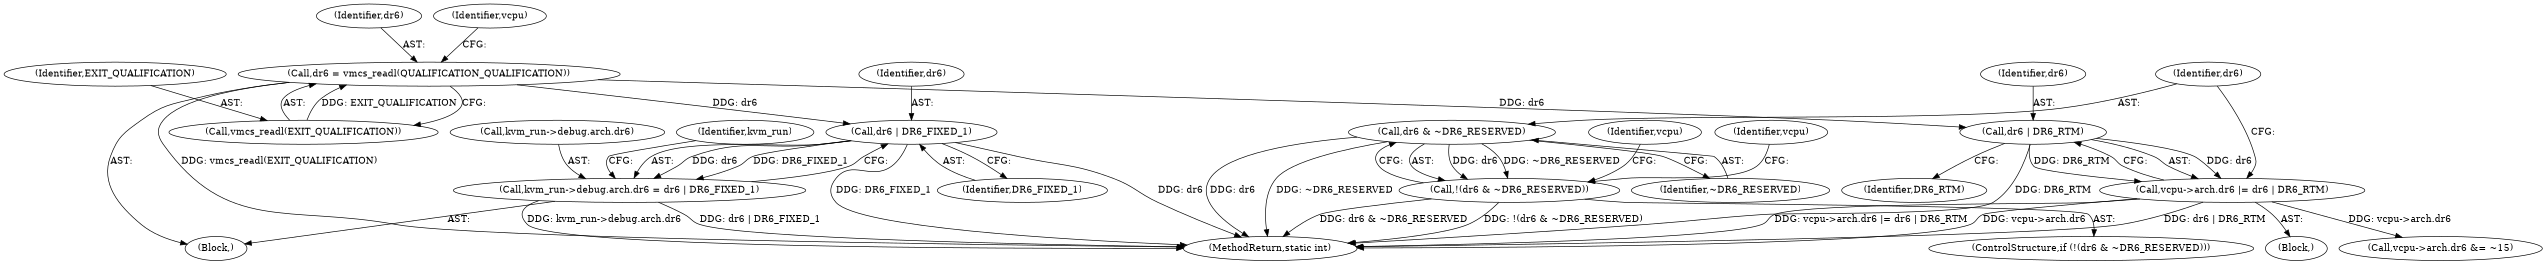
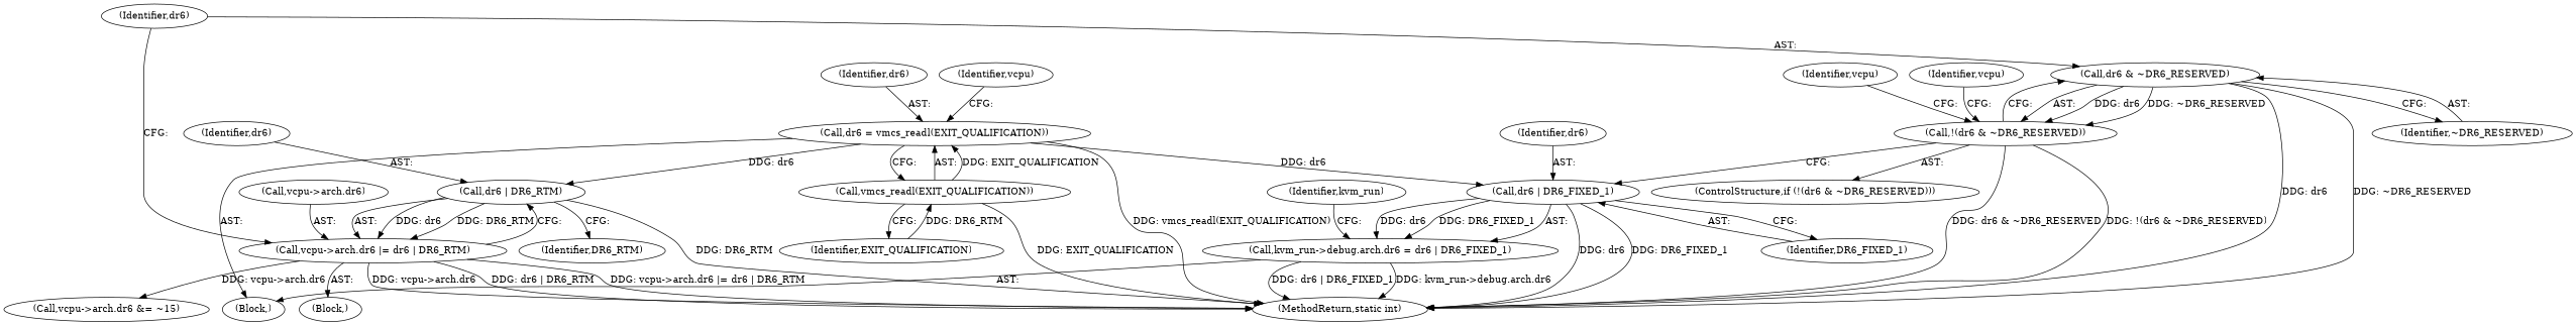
  digraph {
-   n1 [label="(Call,dr6 = vmcs_readl(QUALIFICATION_QUALIFICATION))"]
+   n1 [label="(Call,dr6 = vmcs_readl(EXIT_QUALIFICATION))"]
    n2 [label="(Call,vmcs_readl(EXIT_QUALIFICATION))"]
    n3 [label="(Call,dr6 | DR6_RTM)"]
    n4 [label="(Call,dr6 | DR6_FIXED_1)"]
    n5 [label="(MethodReturn,static int)"]
    n6 [label="(Block,)"]
    n7 [label="(Identifier,EXIT_QUALIFICATION)"]
    n8 [label="(Call,vcpu->arch.dr6 |= dr6 | DR6_RTM)"]
    n9 [label="(Identifier,DR6_RTM)"]
    n10 [label="(Call,kvm_run->debug.arch.dr6 = dr6 | DR6_FIXED_1)"]
    n11 [label="(Identifier,DR6_FIXED_1)"]
    n12 [label="(Block,)"]
    n13 [label="(Call,vcpu->arch.dr6 &= ~15)"]
    n14 [label="(Call,dr6 & ~DR6_RESERVED)"]
    n15 [label="(Call,!(dr6 & ~DR6_RESERVED))"]
    n16 [label="(Identifier,~DR6_RESERVED)"]
    n17 [label="(ControlStructure,if (!(dr6 & ~DR6_RESERVED)))"]
    n18 [label="(Identifier,dr6)"]
    n19 [label="(Identifier,dr6)"]
    n20 [label="(Identifier,vcpu)"]
-   n21 [label="(Call,kvm_run->debug.arch.dr6)"]
    n22 [label="(Identifier,kvm_run)"]
    n23 [label="(Identifier,dr6)"]
    n24 [label="(Identifier,vcpu)"]
    n25 [label="(Identifier,vcpu)"]
    n26 [label="(Identifier,dr6)"]
+   n27 [label="(Call,vcpu->arch.dr6)"]
    n1 -> n2 [label="CFG: "]
    n1 -> n3 [label="DDG: dr6"]
    n1 -> n4 [label="DDG: dr6"]
    n1 -> n5 [label="DDG: vmcs_readl(EXIT_QUALIFICATION)"]
    n1 -> n6 [label="AST: "]
    n2 -> n1 [label="AST: "]
    n2 -> n1 [label="DDG: EXIT_QUALIFICATION"]
+   n2 -> n5 [label="DDG: EXIT_QUALIFICATION"]
+   n2 -> n7 [label="CFG: "]
    n3 -> n5 [label="DDG: DR6_RTM"]
    n3 -> n8 [label="AST: "]
    n3 -> n8 [label="DDG: dr6"]
    n3 -> n8 [label="DDG: DR6_RTM"]
    n3 -> n9 [label="CFG: "]
    n4 -> n5 [label="DDG: dr6"]
    n4 -> n5 [label="DDG: DR6_FIXED_1"]
    n4 -> n10 [label="AST: "]
    n4 -> n10 [label="DDG: dr6"]
    n4 -> n10 [label="DDG: DR6_FIXED_1"]
    n4 -> n11 [label="CFG: "]
-   n7 -> n2 [label="AST: "]
+   n7 -> n2 [label="DDG: DR6_RTM"]
    n8 -> n3 [label="CFG: "]
    n8 -> n5 [label="DDG: vcpu->arch.dr6"]
    n8 -> n5 [label="DDG: dr6 | DR6_RTM"]
    n8 -> n5 [label="DDG: vcpu->arch.dr6 |= dr6 | DR6_RTM"]
    n8 -> n12 [label="AST: "]
    n8 -> n13 [label="DDG: vcpu->arch.dr6"]
-   n10 -> n4 [label="CFG: "]
+   n15 -> n4 [label="CFG: "]
    n10 -> n5 [label="DDG: dr6 | DR6_FIXED_1"]
    n10 -> n5 [label="DDG: kvm_run->debug.arch.dr6"]
    n10 -> n6 [label="AST: "]
    n11 -> n4 [label="AST: "]
    n14 -> n5 [label="DDG: dr6"]
    n14 -> n5 [label="DDG: ~DR6_RESERVED"]
    n14 -> n15 [label="AST: "]
    n14 -> n15 [label="DDG: dr6"]
    n14 -> n15 [label="DDG: ~DR6_RESERVED"]
    n14 -> n16 [label="CFG: "]
    n15 -> n5 [label="DDG: dr6 & ~DR6_RESERVED"]
    n15 -> n5 [label="DDG: !(dr6 & ~DR6_RESERVED)"]
    n15 -> n14 [label="CFG: "]
    n15 -> n17 [label="AST: "]
    n16 -> n14 [label="AST: "]
    n18 -> n1 [label="AST: "]
    n19 -> n8 [label="CFG: "]
    n19 -> n14 [label="AST: "]
    n20 -> n15 [label="CFG: "]
-   n21 -> n10 [label="AST: "]
    n22 -> n10 [label="CFG: "]
    n23 -> n4 [label="AST: "]
    n24 -> n1 [label="CFG: "]
    n25 -> n15 [label="CFG: "]
    n26 -> n3 [label="AST: "]
+   n27 -> n8 [label="AST: "]
  }
